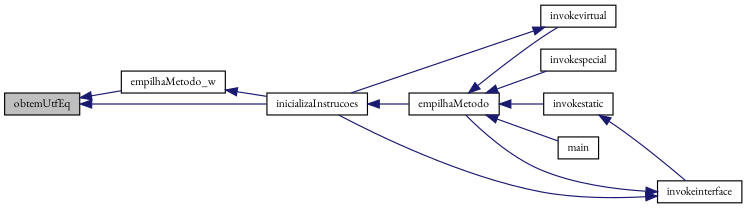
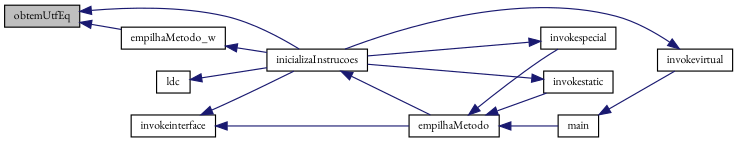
  digraph {
    fontname="EB Garamond"
    rankdir=LR
    node [color=black fillcolor=white fontname="EB Garamond" fontsize=10 shape=record style=filled]
    edge [color=midnightblue dir=back fontname="EB Garamond" fontsize=10 labelfontname=Helvetica labelfontsize=10 style=solid]
    n1 [fillcolor=grey75 fontcolor=black height=0.2 label=obtemUtfEq width=0.4]
    n2 [height=0.2 label=empilhaMetodo_w width=0.4]
    n3 [height=0.2 label=inicializaInstrucoes width=0.4]
+   n4 [height=0.2 label=ldc width=0.4]
    n5 [height=0.2 label=empilhaMetodo width=0.4]
    n6 [height=0.2 label=invokevirtual width=0.4]
    n7 [height=0.2 label=invokespecial width=0.4]
    n8 [height=0.2 label=invokestatic width=0.4]
    n9 [height=0.2 label=main width=0.4]
    n10 [height=0.2 label=invokeinterface width=0.4]
    n1 -> n2
    n1 -> n3
    n2 -> n3
    n3 -> n5
-   n5 -> n6
+   n4 -> n3
+   n9 -> n6
    n5 -> n7
    n5 -> n8
    n5 -> n9
    n6 -> n3
-   n8 -> n10
+   n7 -> n3
+   n8 -> n3
    n10 -> n3
    n10 -> n5
  }
